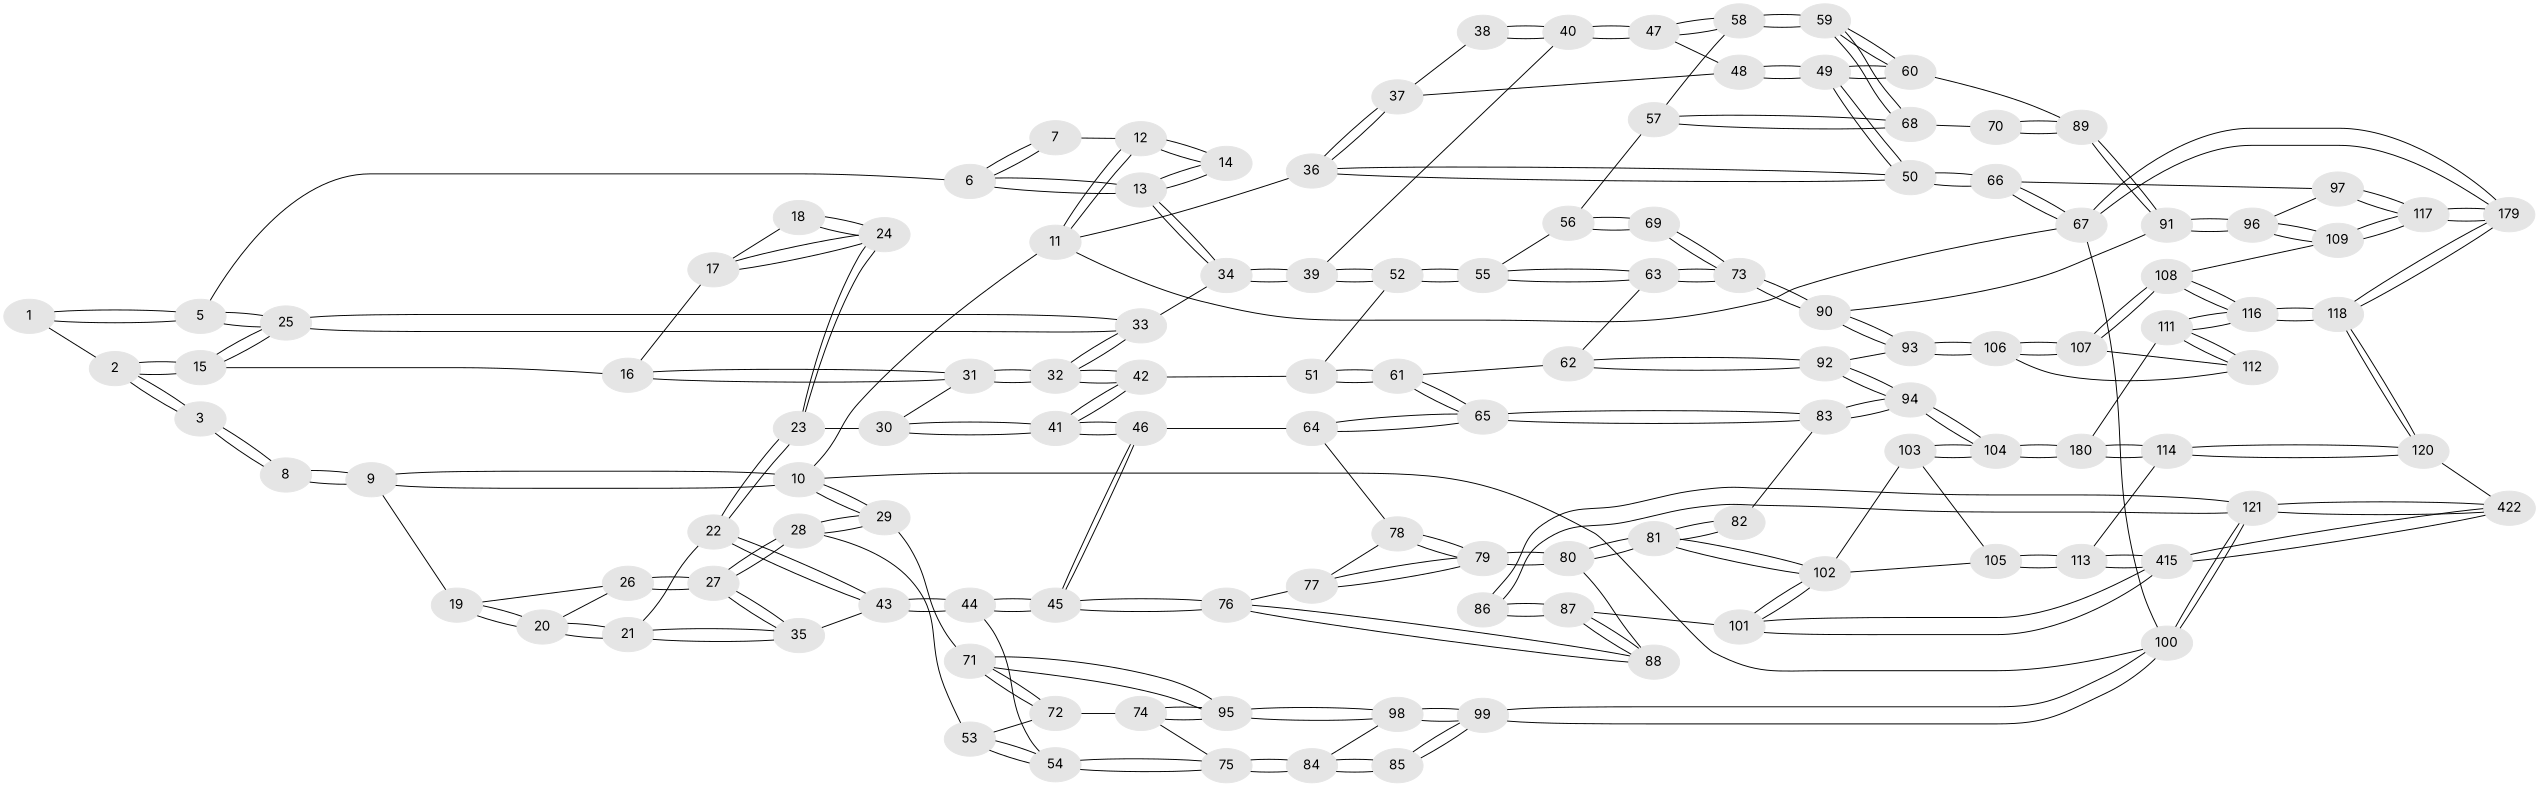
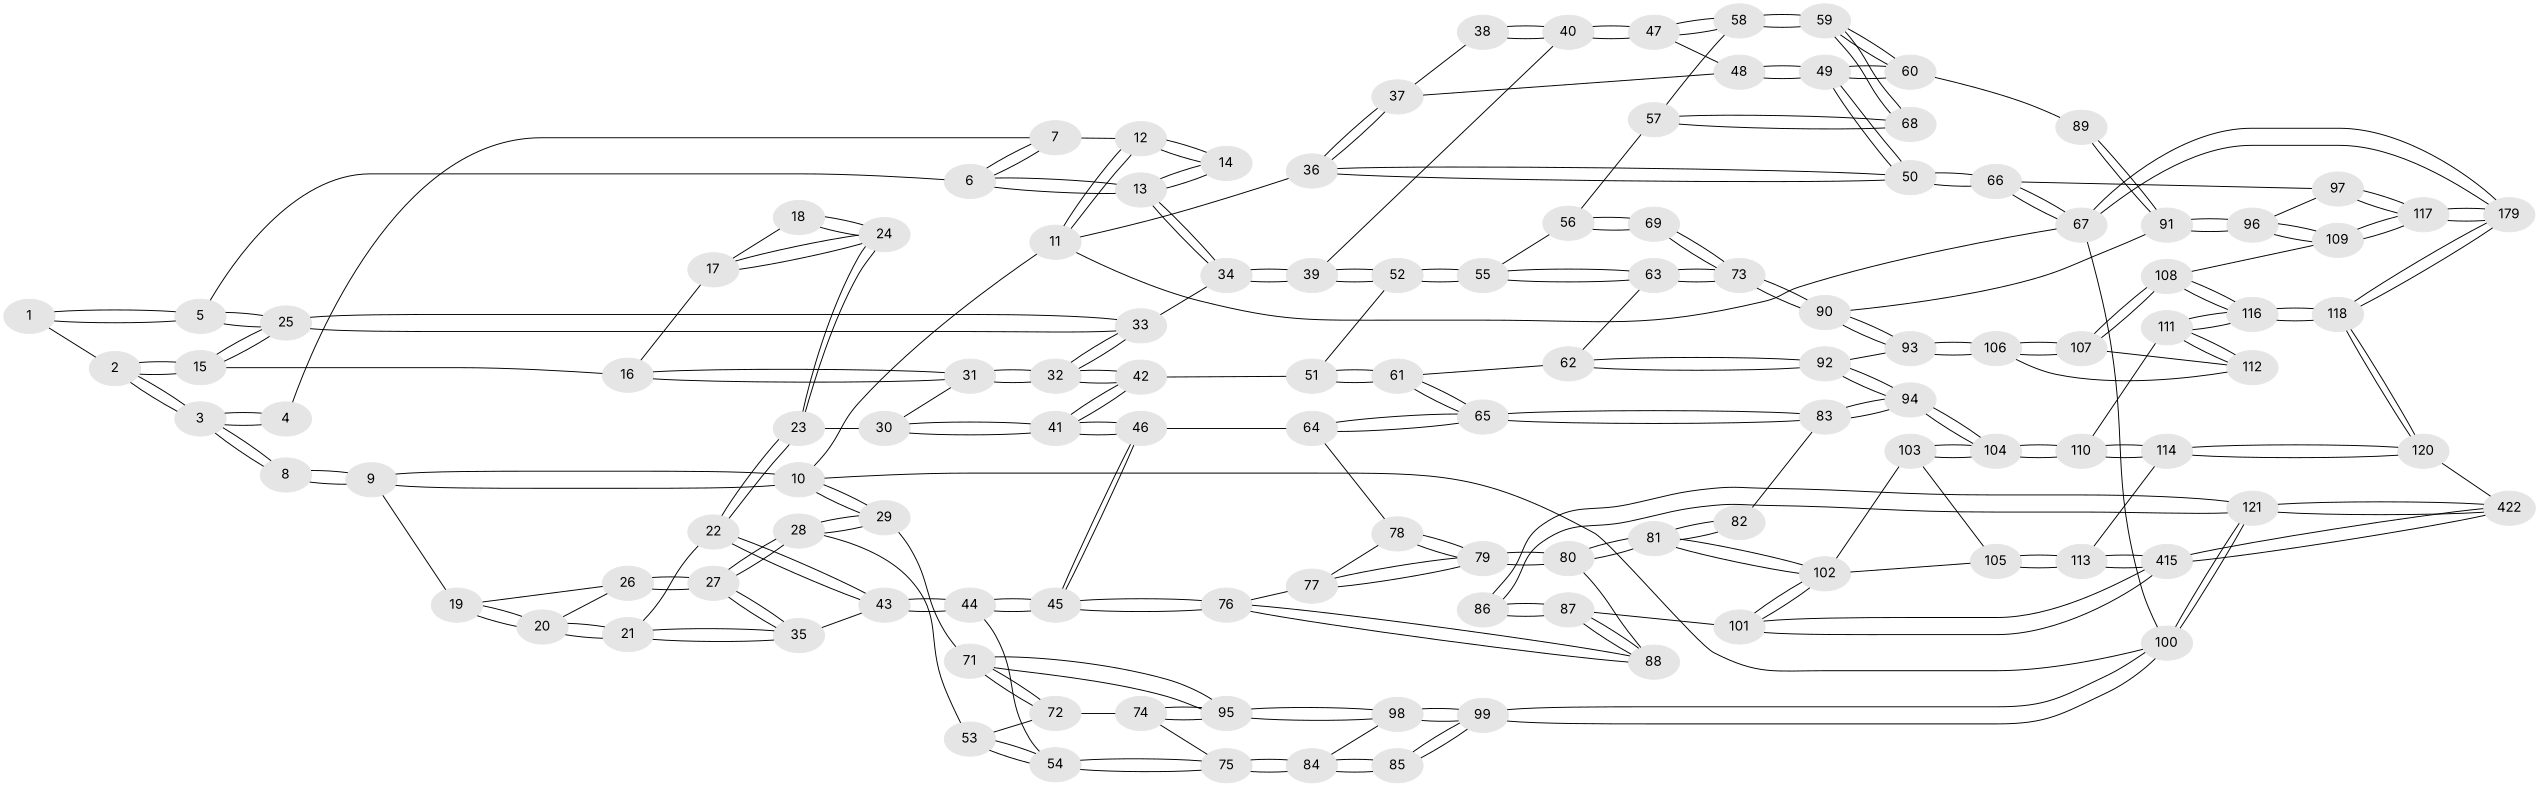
  graph {
    fontname=Inter
    rankdir=LR
    node [color=gray90 fontname=Inter style=filled]
    edge [fontname=Inter]
    1
    2
    5
    3
    15
    6
    25
+   4
    8
    16
    7
    9
    12
    13
    33
    14
    34
    10
    19
    11
    29
    100
    20
    26
    36
    67
    71
    121
    37
    50
    n31 [label=179]
    39
    17
    31
    18
    24
    32
    21
    27
    22
    35
    23
    43
    30
    44
    41
    28
    53
    54
    72
    95
    42
    46
    51
    40
    52
    38
    48
    66
    49
    47
    55
    58
    64
    61
    45
    76
    75
    77
    88
    65
    78
    59
    60
    89
    97
    62
    56
    63
    74
    84
    57
    69
    73
    68
-   70
    91
    92
    83
    94
    93
    90
    79
    117
    98
    85
    80
    81
    82
    102
    103
    105
    104
    99
    86
    87
    101
    n108 [label=422]
    n109 [label=415]
    96
    106
    109
    107
    112
-   110 [label=180]
+   110
    113
    111
    114
    108
    116
    118
    120
    1 -- 2
    1 -- 5
    1 -- 5
    2 -- 3
    2 -- 3
    2 -- 15
    2 -- 15
    5 -- 6
    5 -- 25
    5 -- 25
+   3 -- 4
+   3 -- 4
    3 -- 8
    3 -- 8
    15 -- 25
    15 -- 25
    15 -- 16
    6 -- 7
    6 -- 7
    6 -- 13
    6 -- 13
    25 -- 33
    25 -- 33
+   4 -- 7
    8 -- 9
    8 -- 9
    16 -- 17
    16 -- 31
    16 -- 31
    7 -- 12
    9 -- 10
    9 -- 10
    9 -- 19
    12 -- 14
    12 -- 14
    13 -- 14
    13 -- 14
    13 -- 34
    13 -- 34
    33 -- 34
    34 -- 39
    34 -- 39
    10 -- 11
    10 -- 29
    10 -- 29
    10 -- 100
    19 -- 20
    19 -- 20
    19 -- 26
    11 -- 12
    11 -- 12
    11 -- 36
    11 -- 67
    29 -- 71
    100 -- 121
    100 -- 121
    20 -- 26
    20 -- 21
    20 -- 21
    26 -- 27
    26 -- 27
    36 -- 37
    36 -- 37
    36 -- 50
    36 -- 50
    67 -- 100
    67 -- n31
    67 -- n31
    71 -- 72
    71 -- 72
    71 -- 95
    71 -- 95
    121 -- n108
    121 -- n108
    37 -- 38
    37 -- 48
    50 -- 66
    50 -- 66
    39 -- 40
    39 -- 52
    39 -- 52
    17 -- 18
    17 -- 24
    17 -- 24
    31 -- 32
    31 -- 32
    18 -- 24
    18 -- 24
    32 -- 33
    32 -- 33
    32 -- 42
    32 -- 42
    21 -- 22
    21 -- 35
    21 -- 35
    27 -- 35
    27 -- 35
    27 -- 28
    27 -- 28
    22 -- 23
    22 -- 23
    22 -- 43
    22 -- 43
    35 -- 43
    23 -- 24
    23 -- 24
    23 -- 30
    43 -- 44
    43 -- 44
    30 -- 31
    30 -- 41
    30 -- 41
    44 -- 54
    44 -- 45
    44 -- 45
    41 -- 42
    41 -- 42
    41 -- 46
    41 -- 46
    28 -- 29
    28 -- 29
    28 -- 53
    53 -- 54
    53 -- 54
    53 -- 72
    54 -- 75
    54 -- 75
    72 -- 74
    95 -- 98
    95 -- 98
    42 -- 51
    46 -- 64
    51 -- 52
    51 -- 61
    51 -- 61
    40 -- 47
    40 -- 47
    52 -- 55
    52 -- 55
    38 -- 40
    38 -- 40
    48 -- 49
    48 -- 49
    66 -- 67
    66 -- 67
    66 -- 97
    49 -- 50
    49 -- 50
    49 -- 60
    49 -- 60
    47 -- 48
    47 -- 58
    47 -- 58
    55 -- 56
    55 -- 63
    55 -- 63
    58 -- 59
    58 -- 59
    64 -- 65
    64 -- 65
    64 -- 78
    61 -- 65
    61 -- 65
    61 -- 62
    45 -- 46
    45 -- 46
    45 -- 76
    45 -- 76
    76 -- 77
    76 -- 88
    76 -- 88
    75 -- 84
    75 -- 84
    77 -- 78
    77 -- 79
    77 -- 79
    65 -- 83
    65 -- 83
    78 -- 79
    78 -- 79
    59 -- 60
    59 -- 60
    59 -- 68
    59 -- 68
    60 -- 89
    89 -- 91
    89 -- 91
    97 -- 117
    97 -- 117
    62 -- 63
    62 -- 92
    62 -- 92
    56 -- 57
    56 -- 69
    56 -- 69
    63 -- 73
    63 -- 73
    74 -- 95
    74 -- 95
    74 -- 75
    84 -- 98
    84 -- 85
    84 -- 85
    57 -- 58
    57 -- 68
    57 -- 68
    69 -- 73
    69 -- 73
    73 -- 90
    73 -- 90
-   68 -- 70
-   70 -- 89
-   70 -- 89
    91 -- 96
    91 -- 96
    92 -- 94
    92 -- 94
    92 -- 93
    83 -- 94
    83 -- 94
    94 -- 104
    94 -- 104
    93 -- 106
    93 -- 106
    90 -- 91
    90 -- 93
    90 -- 93
    79 -- 80
    79 -- 80
    117 -- n31
    117 -- n31
    98 -- 99
    98 -- 99
    85 -- 99
    85 -- 99
    80 -- 88
    80 -- 81
    80 -- 81
    81 -- 82
    81 -- 82
    81 -- 102
    81 -- 102
    82 -- 83
    102 -- 103
    102 -- 105
    103 -- 105
    103 -- 104
    103 -- 104
    105 -- 113
    105 -- 113
    104 -- 110
    104 -- 110
    99 -- 100
    99 -- 100
    86 -- 121
    86 -- 121
    86 -- 87
    86 -- 87
    87 -- 88
    87 -- 88
    87 -- 101
    101 -- 102
    101 -- 102
    101 -- n109
    101 -- n109
    n109 -- n108
    n109 -- n108
    96 -- 97
    96 -- 109
    96 -- 109
    106 -- 107
    106 -- 107
    106 -- 112
    109 -- 117
    109 -- 117
    107 -- 112
    107 -- 108
    107 -- 108
    110 -- 111
    110 -- 114
    110 -- 114
    113 -- n109
    113 -- n109
    113 -- 114
    111 -- 112
    111 -- 112
    111 -- 116
    111 -- 116
    114 -- 120
    114 -- 120
    108 -- 109
    108 -- 116
    108 -- 116
    116 -- 118
    116 -- 118
    118 -- n31
    118 -- n31
    118 -- 120
    118 -- 120
    120 -- n108
  }
